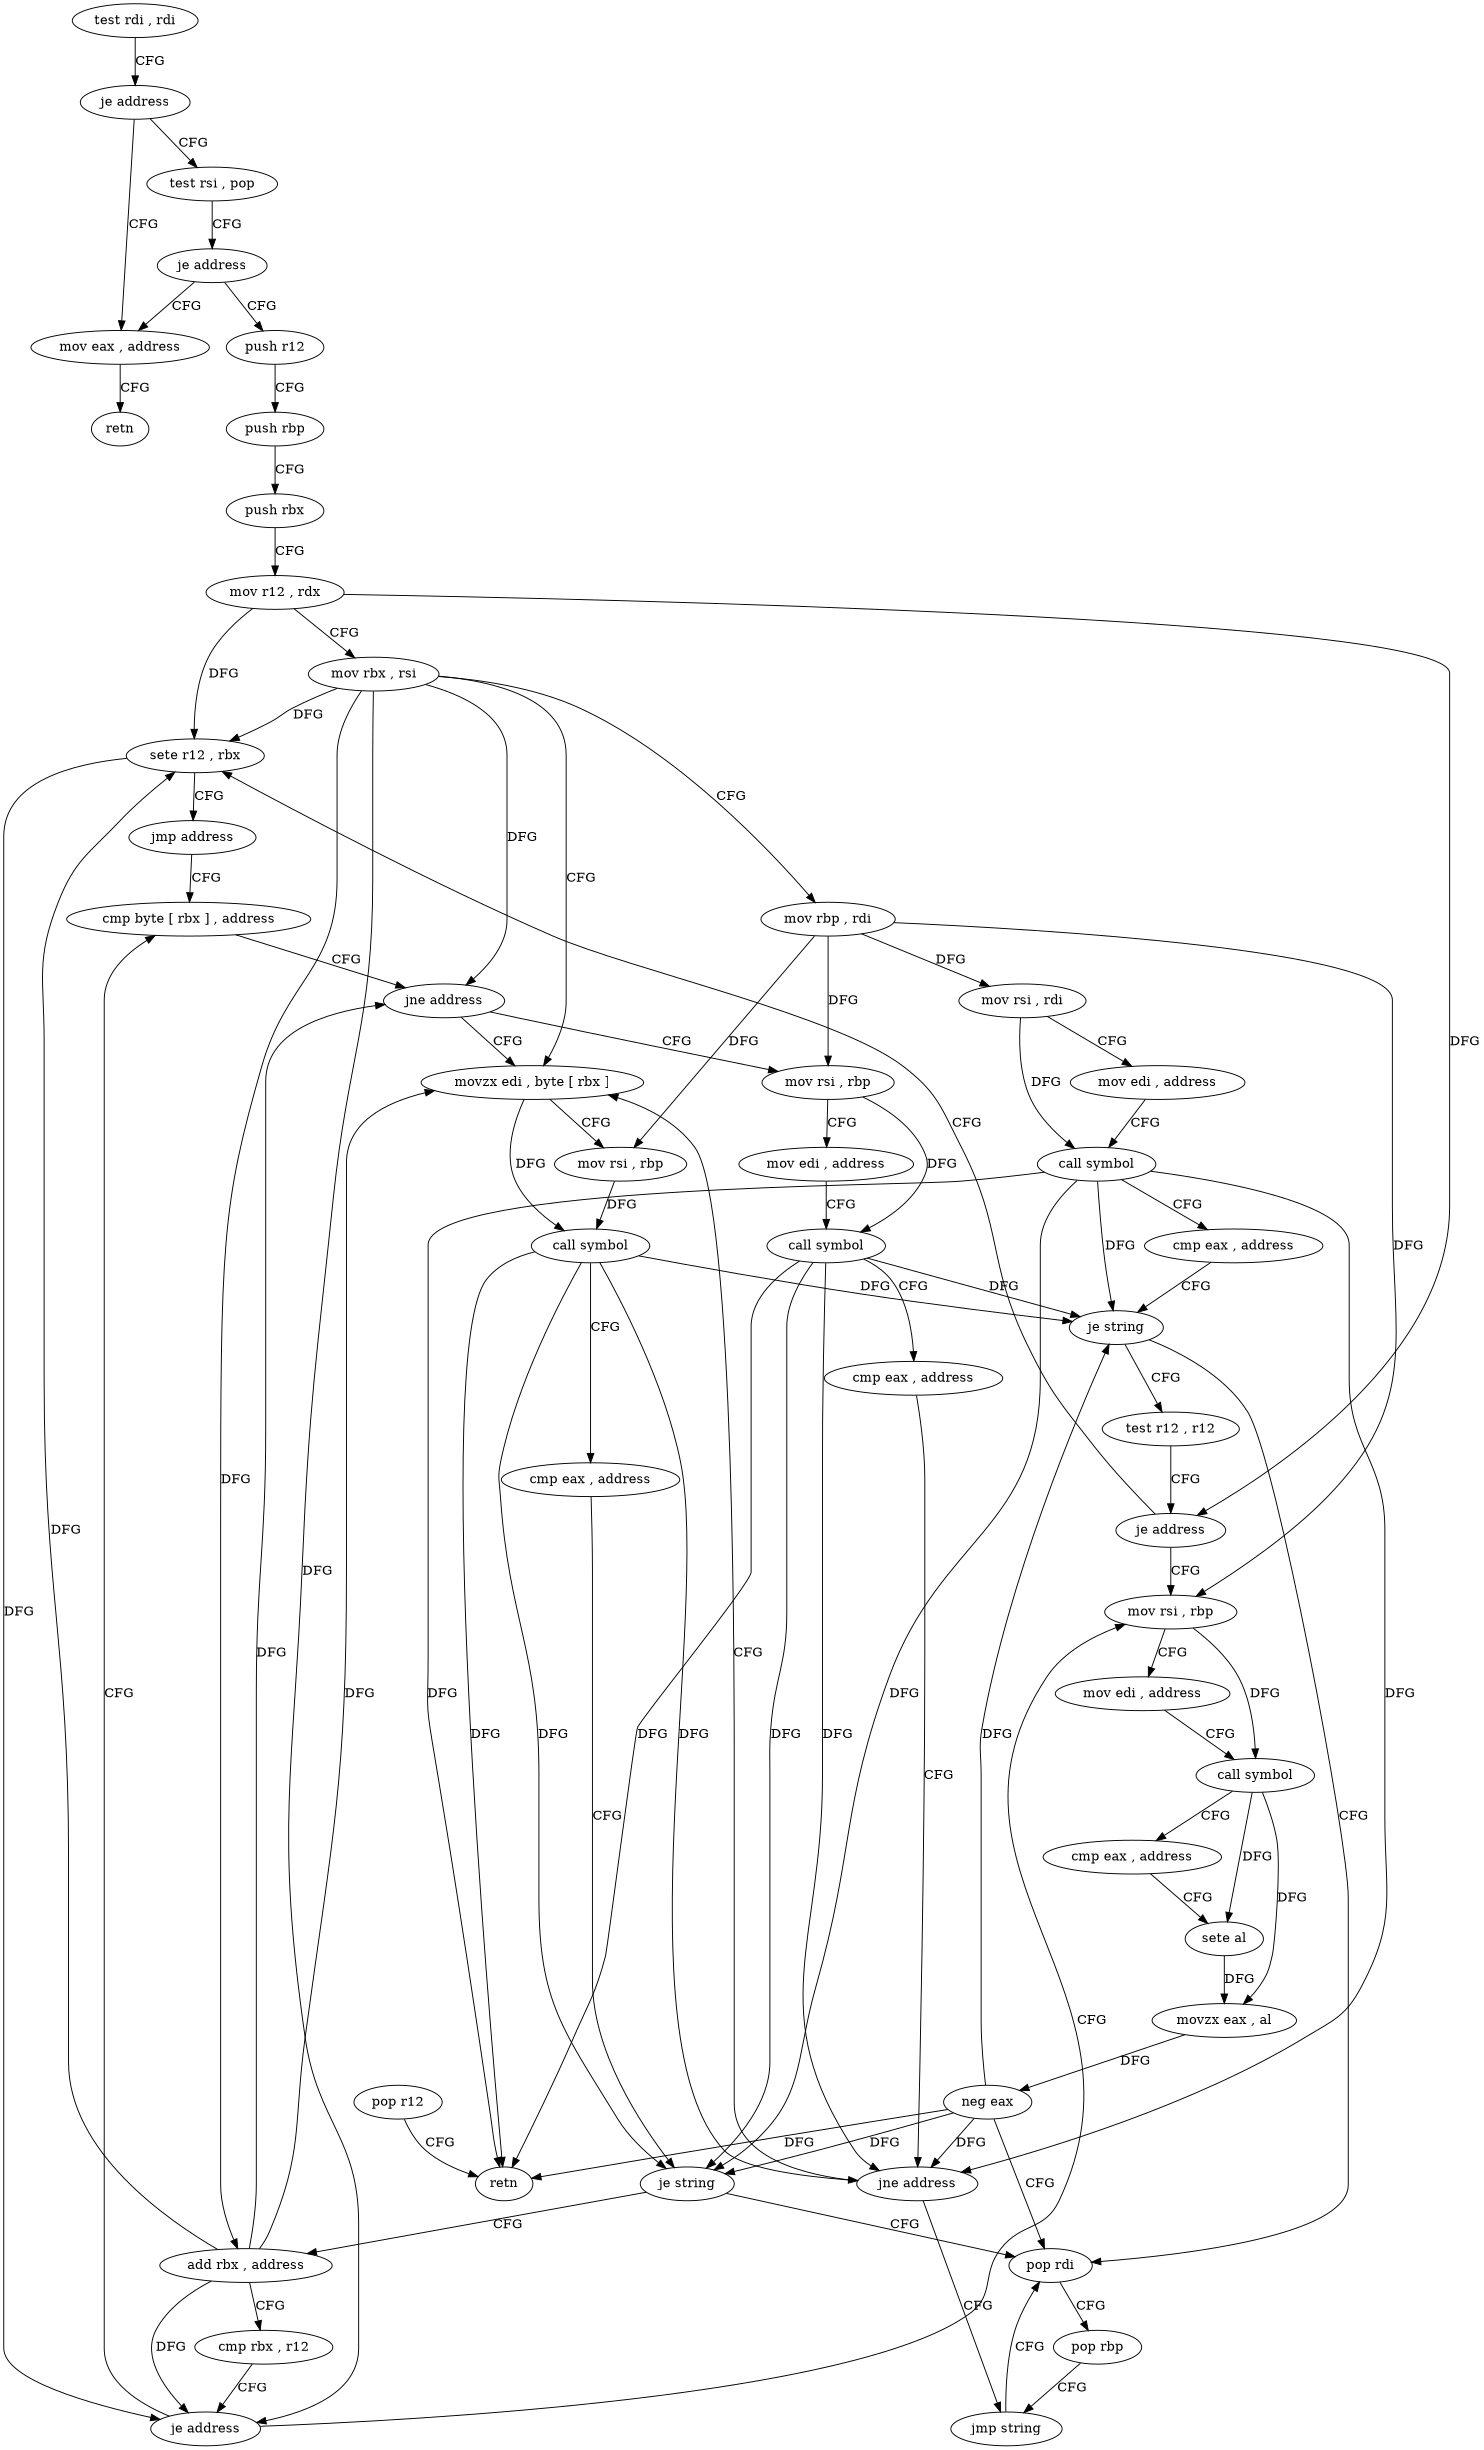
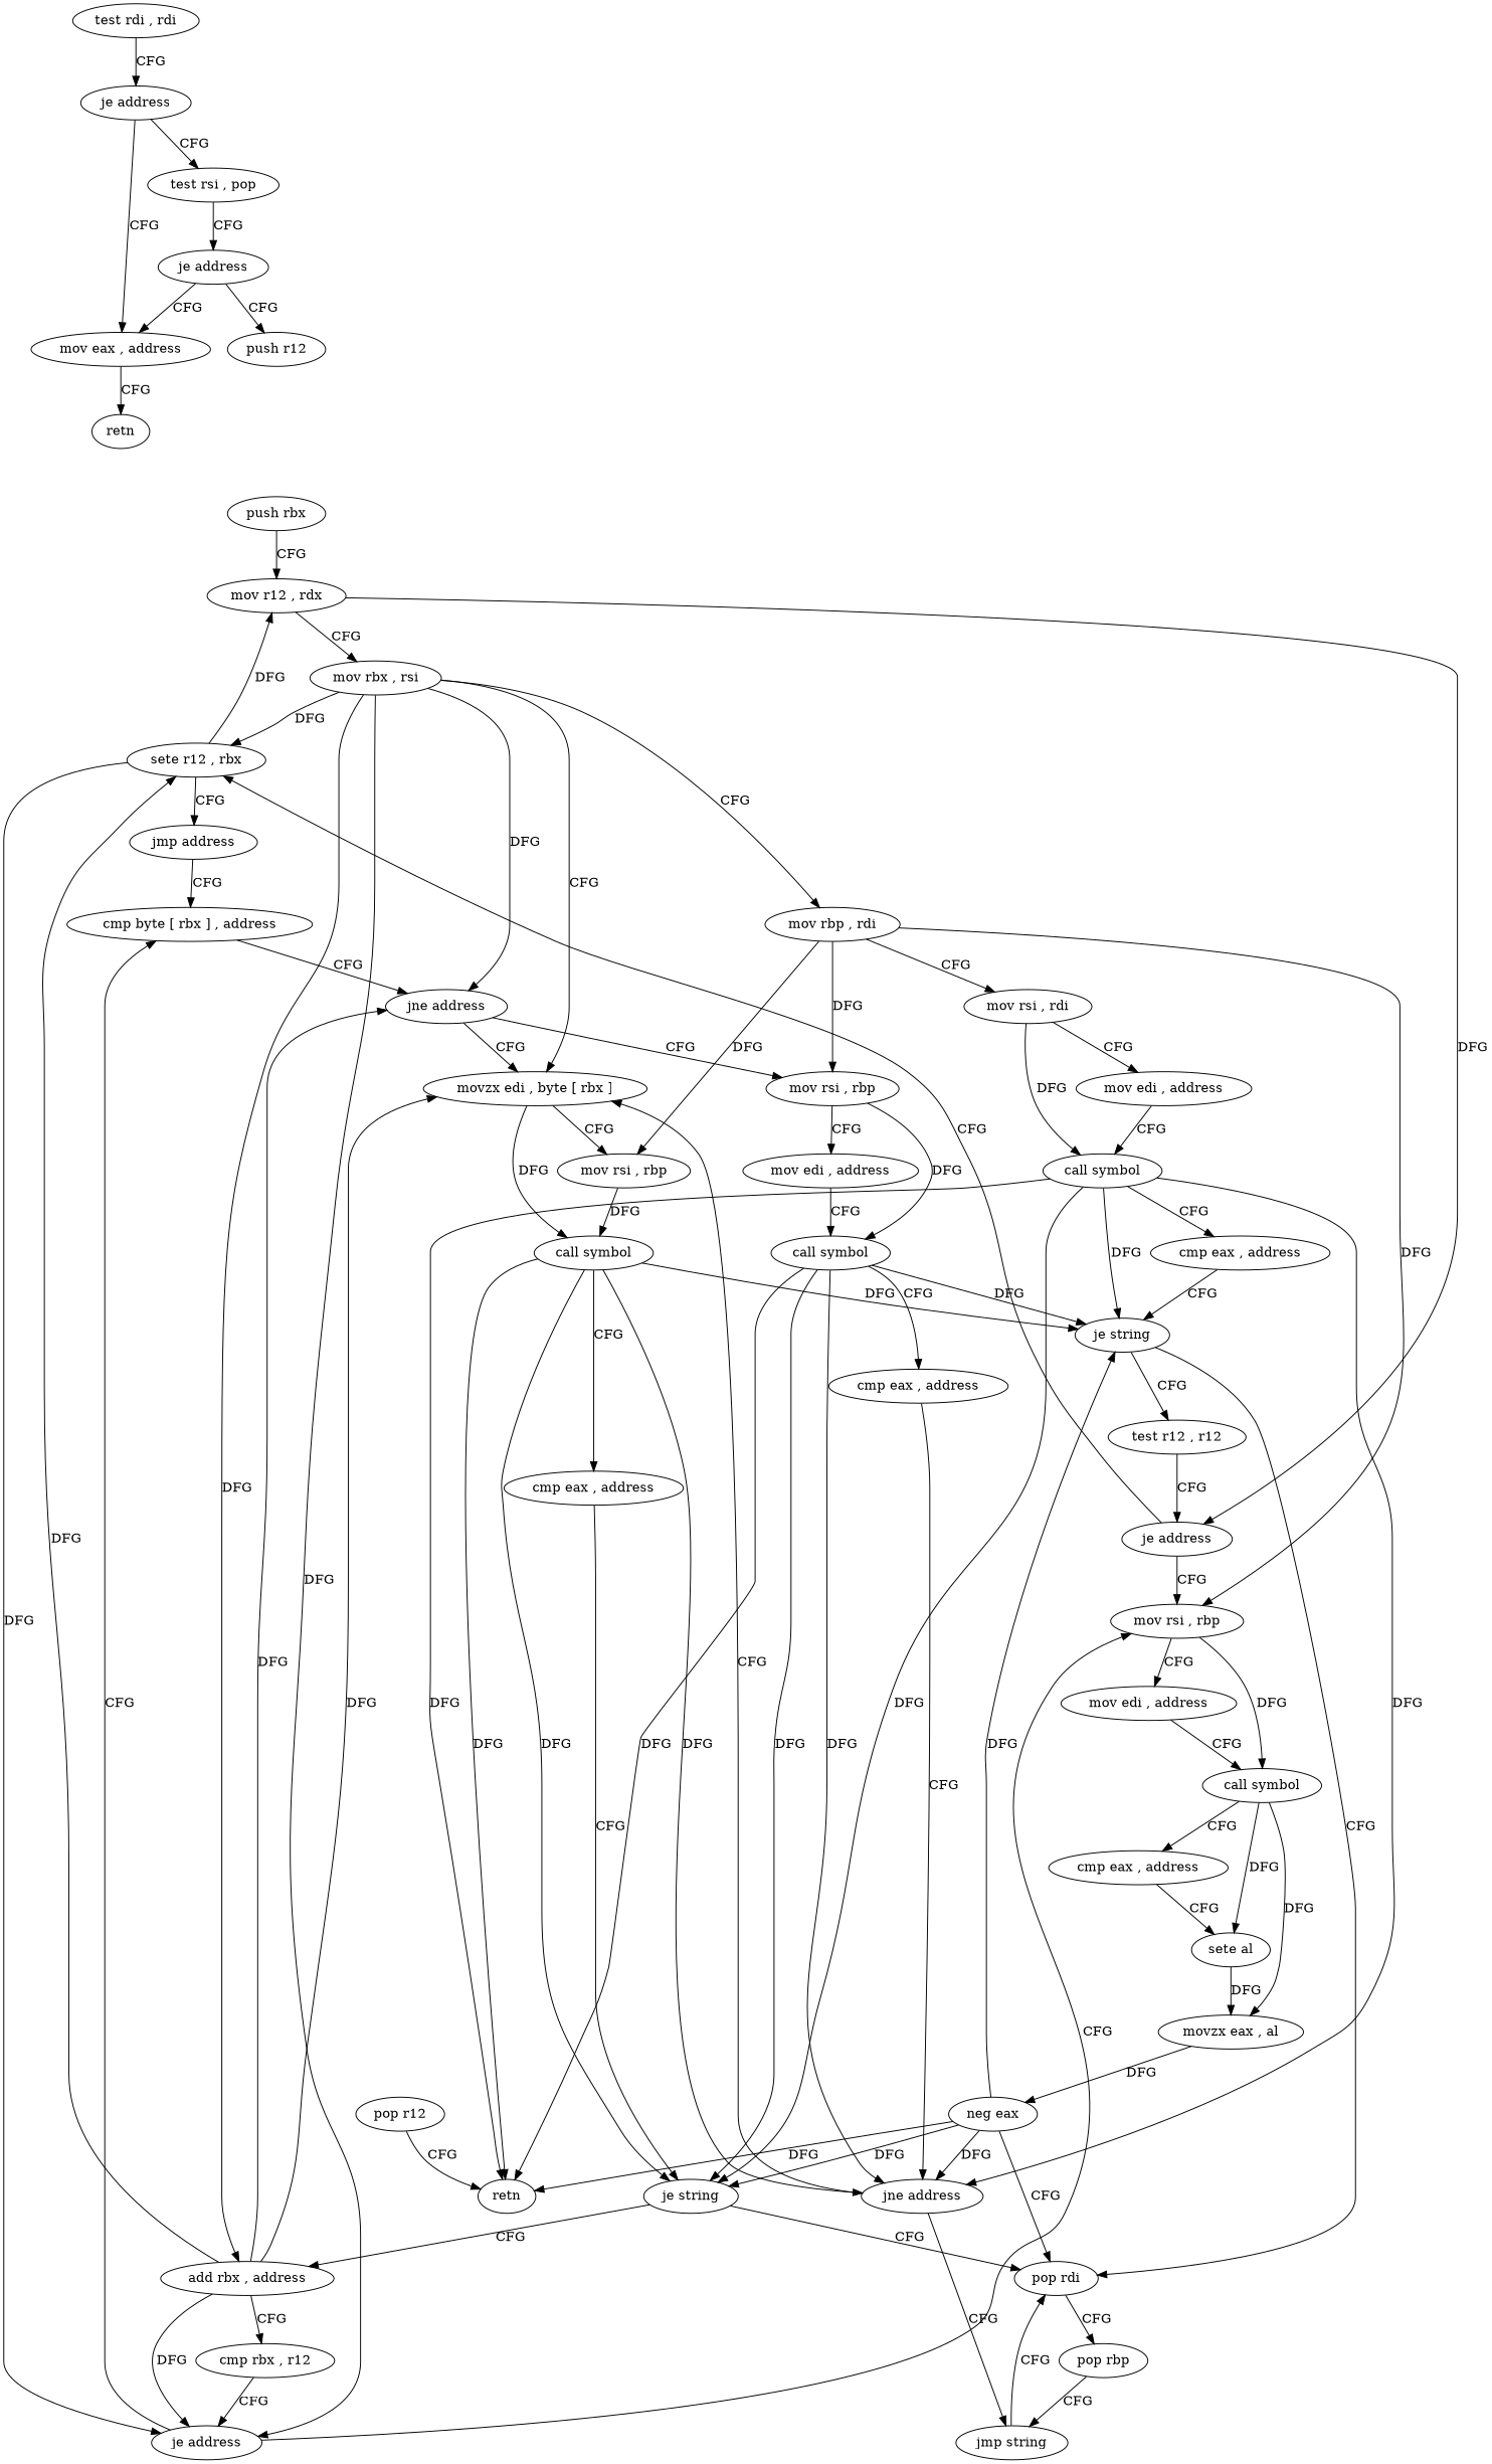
  digraph {
    n1 [label="test rdi , rdi"]
    n2 [label="je address"]
    n3 [label="mov eax , address"]
    n4 [label="test rsi , pop"]
    n5 [label=retn]
    n6 [label="je address"]
    n7 [label="push r12"]
-   n8 [label="push rbp"]
    n9 [label="push rbx"]
    n10 [label="mov r12 , rdx"]
    n11 [label="mov rbx , rsi"]
    n12 [label="je address"]
    n13 [label="sete r12 , rbx"]
    n14 [label="mov rbp , rdi"]
    n15 [label="jne address"]
    n16 [label="movzx edi , byte [ rbx ]"]
    n17 [label="add rbx , address"]
    n18 [label="je address"]
    n19 [label="mov rsi , rbp"]
    n20 [label="jmp address"]
    n21 [label="mov rsi , rdi"]
    n22 [label="mov rsi , rbp"]
    n23 [label="mov rsi , rbp"]
    n24 [label="call symbol"]
    n25 [label="cmp rbx , r12"]
    n26 [label="cmp byte [ rbx ] , address"]
    n27 [label="mov edi , address"]
    n28 [label="call symbol"]
    n29 [label="mov edi , address"]
    n30 [label="call symbol"]
    n31 [label="mov edi , address"]
    n32 [label="call symbol"]
    n33 [label="cmp eax , address"]
    n34 [label="je string"]
    n35 [label=retn]
    n36 [label="je string"]
    n37 [label="jne address"]
    n38 [label="pop rdi"]
    n39 [label="test r12 , r12"]
    n40 [label="jmp string"]
    n41 [label="pop rbp"]
    n42 [label="pop r12"]
    n43 [label="cmp eax , address"]
    n44 [label="sete al"]
    n45 [label="movzx eax , al"]
    n46 [label="neg eax"]
    n47 [label="cmp eax , address"]
    n48 [label="cmp eax , address"]
    n1 -> n2 [label=CFG]
    n2 -> n3 [label=CFG]
    n2 -> n4 [label=CFG]
    n3 -> n5 [label=CFG]
    n4 -> n6 [label=CFG]
    n6 -> n3 [label=CFG]
    n6 -> n7 [label=CFG]
-   n7 -> n8 [label=CFG]
-   n8 -> n9 [label=CFG]
    n9 -> n10 [label=CFG]
    n10 -> n11 [label=CFG]
    n10 -> n12 [label=DFG]
-   n10 -> n13 [label=DFG]
+   n13 -> n10 [label=DFG]
    n11 -> n13 [label=DFG]
    n11 -> n14 [label=CFG]
    n11 -> n15 [label=DFG]
    n11 -> n16 [label=CFG]
    n11 -> n17 [label=DFG]
    n11 -> n18 [label=DFG]
    n12 -> n13 [label=CFG]
    n12 -> n19 [label=CFG]
    n13 -> n18 [label=DFG]
    n13 -> n20 [label=CFG]
    n14 -> n19 [label=DFG]
-   n14 -> n21 [label=DFG]
+   n14 -> n21 [label=CFG]
    n14 -> n22 [label=DFG]
    n14 -> n23 [label=DFG]
    n15 -> n16 [label=CFG]
    n15 -> n22 [label=CFG]
    n16 -> n23 [label=CFG]
    n16 -> n24 [label=DFG]
    n17 -> n13 [label=DFG]
    n17 -> n15 [label=DFG]
    n17 -> n16 [label=DFG]
    n17 -> n18 [label=DFG]
    n17 -> n25 [label=CFG]
    n18 -> n19 [label=CFG]
    n18 -> n26 [label=CFG]
    n19 -> n29 [label=CFG]
    n19 -> n30 [label=DFG]
    n20 -> n26 [label=CFG]
    n21 -> n27 [label=CFG]
    n21 -> n28 [label=DFG]
    n22 -> n31 [label=CFG]
    n22 -> n32 [label=DFG]
    n23 -> n24 [label=DFG]
    n24 -> n34 [label=DFG]
    n24 -> n35 [label=DFG]
    n24 -> n36 [label=DFG]
    n24 -> n37 [label=DFG]
    n24 -> n47 [label=CFG]
    n25 -> n18 [label=CFG]
    n26 -> n15 [label=CFG]
    n27 -> n28 [label=CFG]
    n28 -> n33 [label=CFG]
    n28 -> n34 [label=DFG]
    n28 -> n35 [label=DFG]
    n28 -> n36 [label=DFG]
    n28 -> n37 [label=DFG]
    n29 -> n30 [label=CFG]
    n30 -> n43 [label=CFG]
    n30 -> n44 [label=DFG]
    n30 -> n45 [label=DFG]
    n31 -> n32 [label=CFG]
    n32 -> n34 [label=DFG]
    n32 -> n35 [label=DFG]
    n32 -> n36 [label=DFG]
    n32 -> n37 [label=DFG]
    n32 -> n48 [label=CFG]
    n33 -> n34 [label=CFG]
    n34 -> n38 [label=CFG]
    n34 -> n39 [label=CFG]
    n36 -> n17 [label=CFG]
    n36 -> n38 [label=CFG]
    n37 -> n16 [label=CFG]
    n37 -> n40 [label=CFG]
    n38 -> n41 [label=CFG]
    n39 -> n12 [label=CFG]
    n40 -> n38 [label=CFG]
    n41 -> n40 [label=CFG]
    n42 -> n35 [label=CFG]
    n43 -> n44 [label=CFG]
    n44 -> n45 [label=DFG]
    n45 -> n46 [label=DFG]
    n46 -> n34 [label=DFG]
    n46 -> n35 [label=DFG]
    n46 -> n36 [label=DFG]
    n46 -> n37 [label=DFG]
    n46 -> n38 [label=CFG]
    n47 -> n36 [label=CFG]
    n48 -> n37 [label=CFG]
  }
